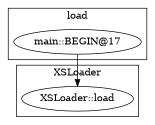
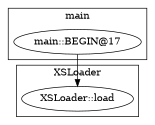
  digraph {
    "XSLoader::load"
    "main::BEGIN@17"
    subgraph cluster_1 {
      label=XSLoader
      "XSLoader::load"
    }
    subgraph cluster_2 {
-     label=load
+     label=main
      "main::BEGIN@17"
    }
    "main::BEGIN@17" -> "XSLoader::load"
  }
